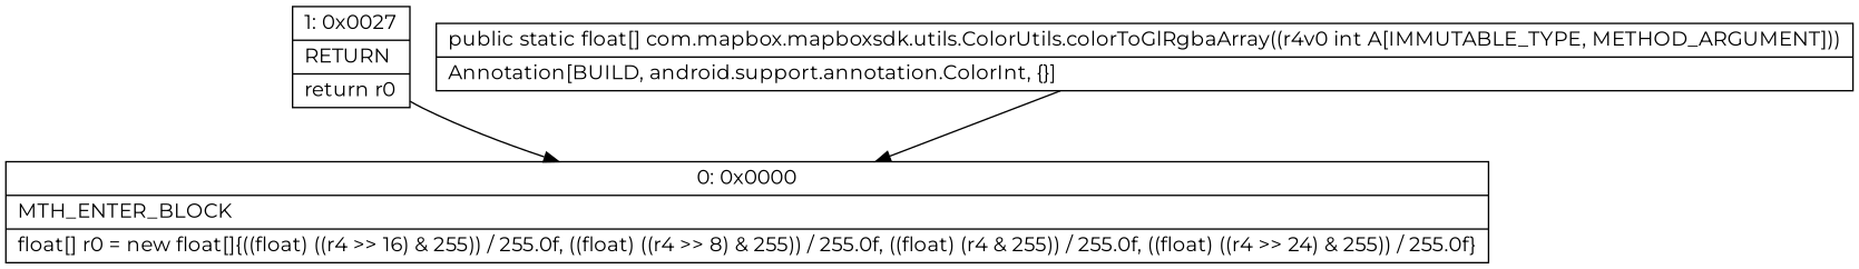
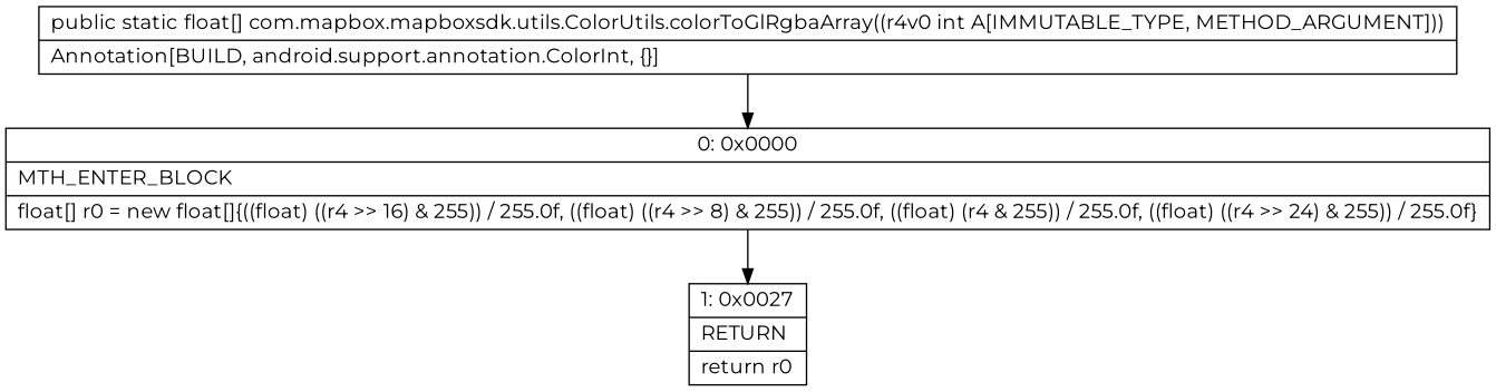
  digraph {
    fontname=Montserrat
    node [shape=record fontname=Montserrat]
    edge [fontname=Montserrat]
    n1 [label="{0\:\ 0x0000|MTH_ENTER_BLOCK\l|float[] r0 = new float[]\{((float) ((r4 \>\> 16) & 255)) \/ 255.0f, ((float) ((r4 \>\> 8) & 255)) \/ 255.0f, ((float) (r4 & 255)) \/ 255.0f, ((float) ((r4 \>\> 24) & 255)) \/ 255.0f\}\l}"]
    n2 [label="{1\:\ 0x0027|RETURN\l|return r0\l}"]
    n3 [label="{public static float[] com.mapbox.mapboxsdk.utils.ColorUtils.colorToGlRgbaArray((r4v0 int A[IMMUTABLE_TYPE, METHOD_ARGUMENT]))  | Annotation[BUILD, android.support.annotation.ColorInt, \{\}]\l}"]
-   n2 -> n1
+   n1 -> n2
    n3 -> n1
  }
